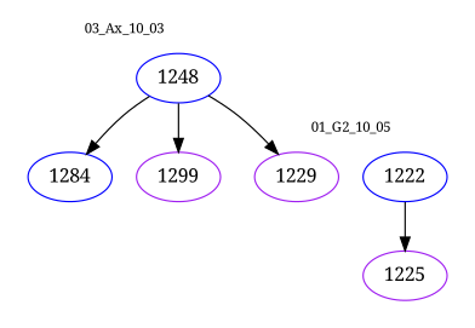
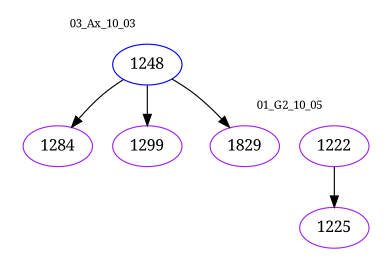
  digraph {
    fontname="Noto Serif"
    node [color=blue fontname="Noto Serif"]
    edge [color=black fontname="Noto Serif"]
    n1 [label=1248]
-   n2 [label=1284]
+   n2 [color=purple label=1284]
    n3 [color=purple label=1299]
-   n4 [label=1222]
+   n4 [color=purple label=1222]
    n5 [color=purple label=1225]
-   n6 [color=purple label=1229]
+   n6 [color=purple label=1829]
    subgraph cluster_1 {
      color=white
      fontsize=10
      label="03_Ax_10_03"
      n1
      n2
      n3
    }
    subgraph cluster_2 {
      color=white
      fontsize=10
      label="01_G2_10_05"
      n4
      n5
      n6
    }
    n1 -> n2
    n1 -> n3
    n1 -> n6
    n4 -> n5
  }
